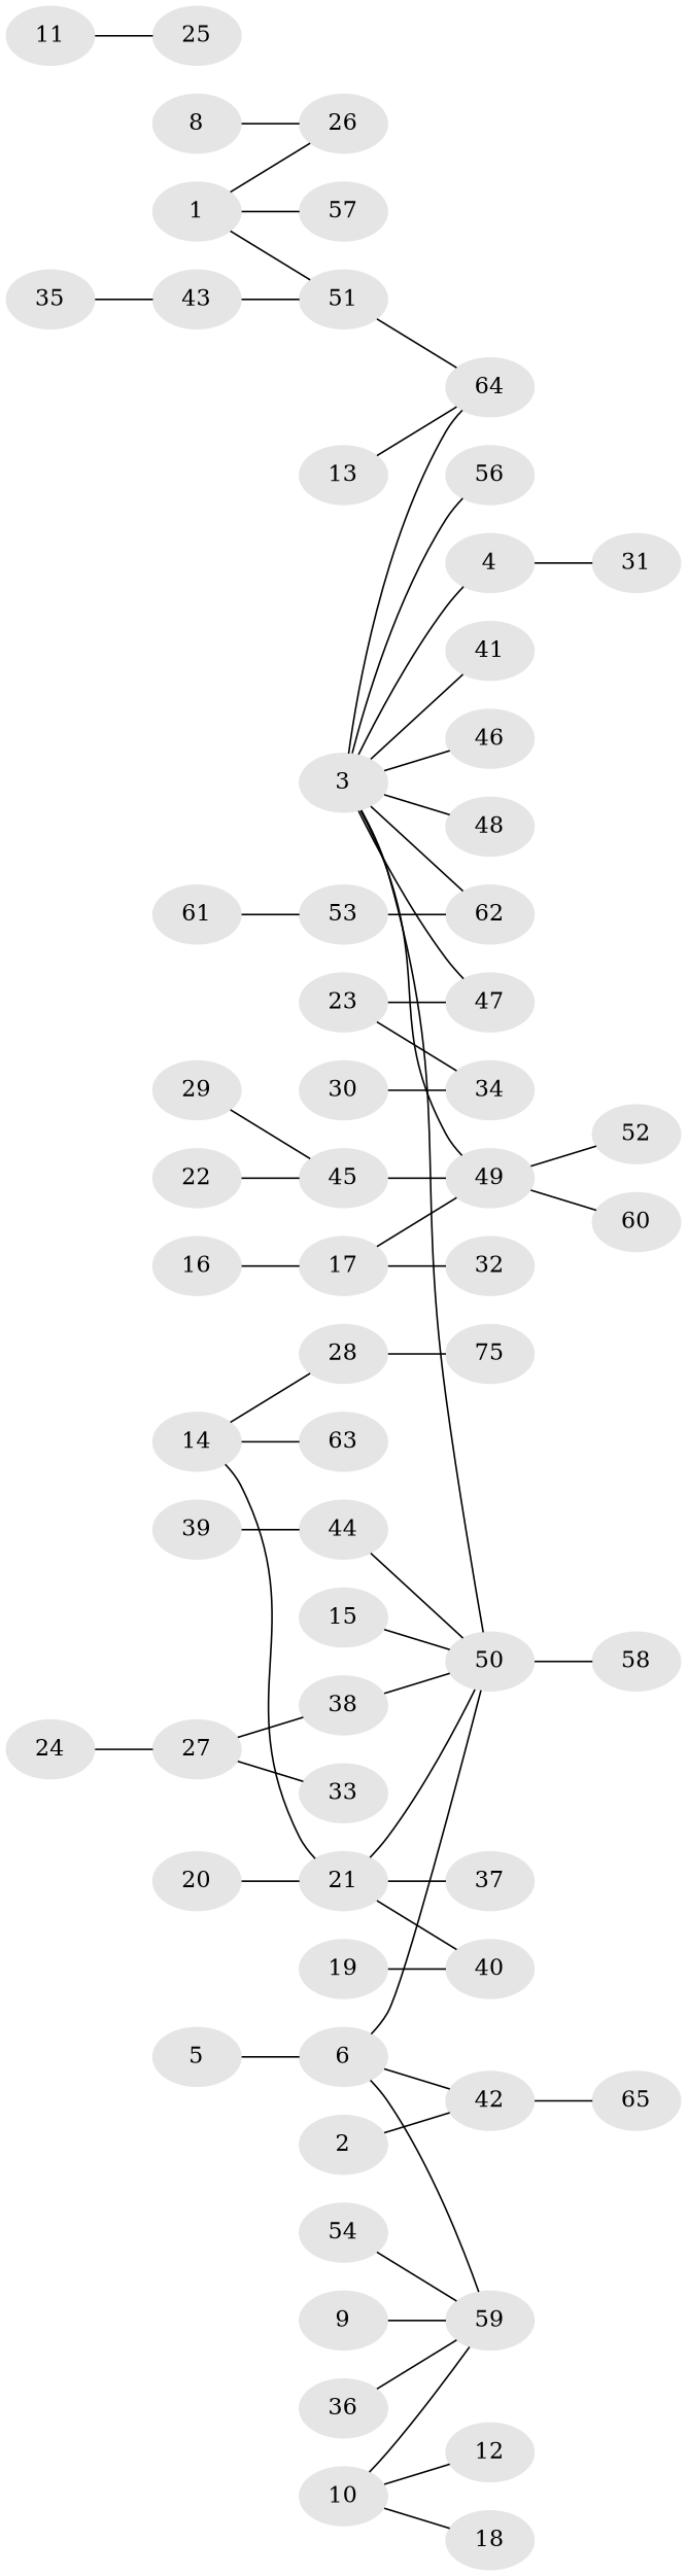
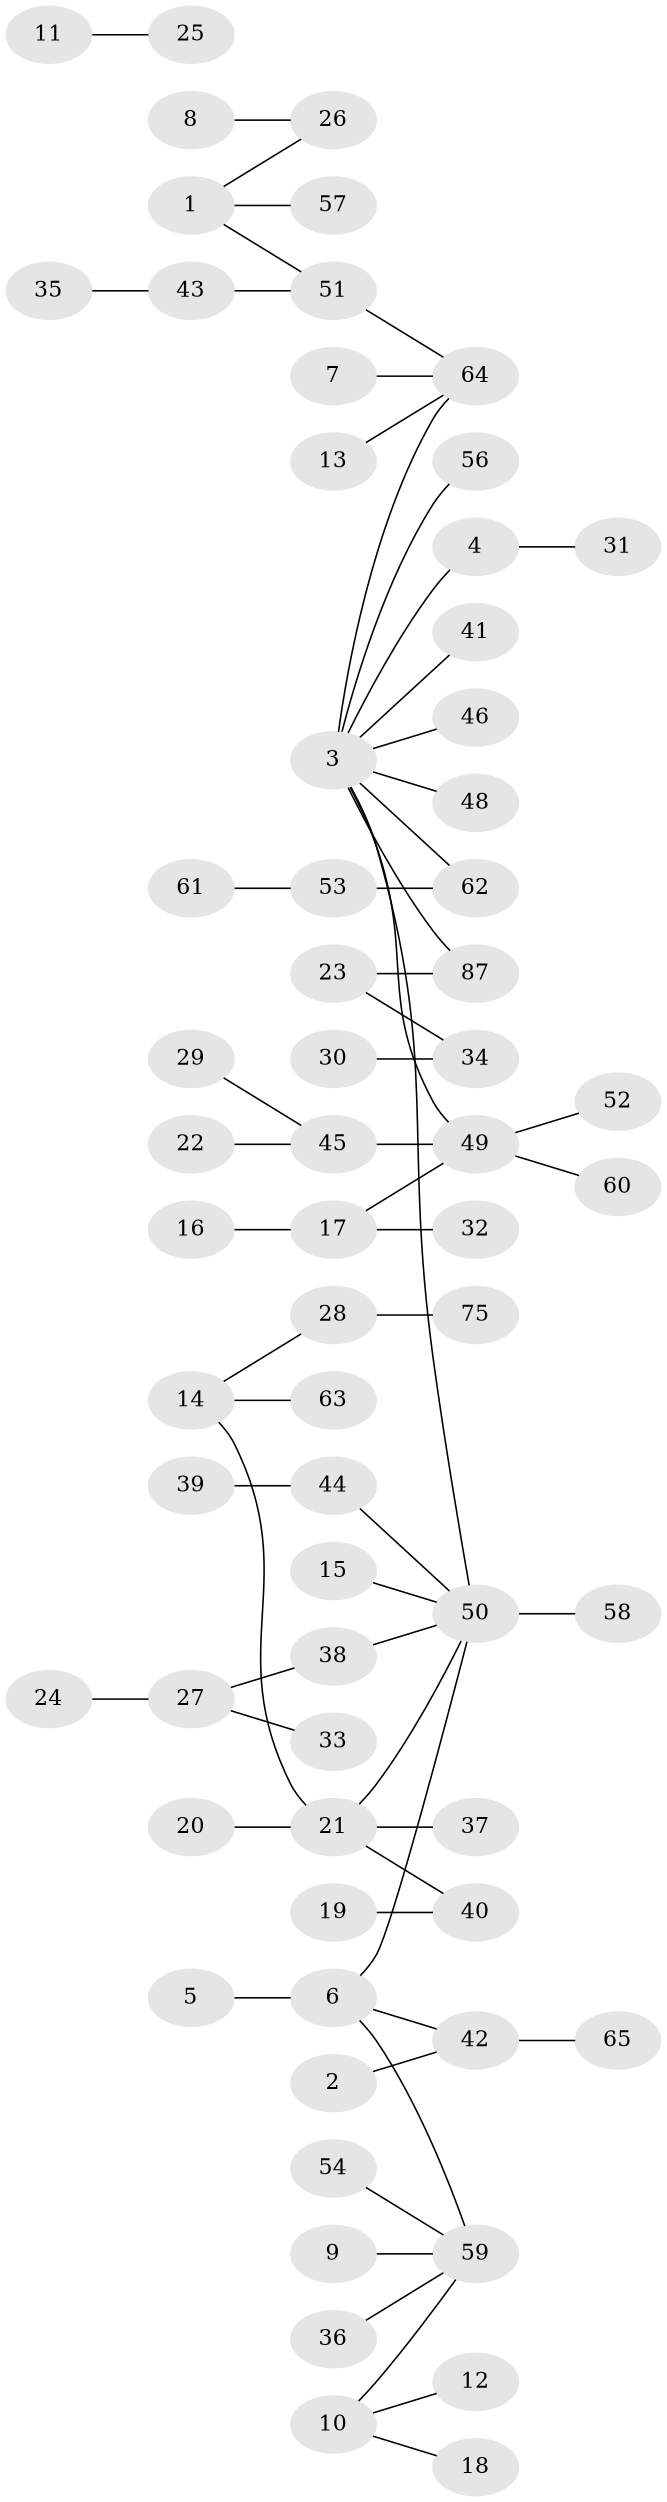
  graph {
    rankdir=LR
    node [color=gray90 style=filled]
    edge [weight=1.0]
    1
    26
    51
    57
    64
    2
    42
    65
    3
    4
    41
    46
-   47
+   47 [label=87]
    48
    49
    50
    56
    62
    31
    52
    60
    58
    5
    6
    59
+   7
    8
    9
    10
    12
    18
    11
    25
    13
    14
    21
    28
    63
    40
    37
    n41 [label=75]
    15
    16
    17
    32
    19
    20
    22
    45
    23
    34
    24
    27
    33
    38
    29
    30
    35
    43
    36
    39
    44
    53
    54
    61
    1 -- 26
    1 -- 51
    1 -- 57
    51 -- 64
    2 -- 42
    42 -- 65
    3 -- 64
    3 -- 4
    3 -- 41
    3 -- 46
    3 -- 47
    3 -- 48
    3 -- 49
    3 -- 50
    3 -- 56
    3 -- 62
    4 -- 31
    49 -- 52
    49 -- 60
    50 -- 58
    5 -- 6
    6 -- 42
    6 -- 50
    6 -- 59
+   7 -- 64
    8 -- 26
    9 -- 59
    10 -- 59
    10 -- 12
    10 -- 18
    11 -- 25
    13 -- 64
    14 -- 21
    14 -- 28
    14 -- 63
    21 -- 50
    21 -- 40
    21 -- 37
    28 -- n41
    15 -- 50
    16 -- 17
    17 -- 49
    17 -- 32
    19 -- 40
    20 -- 21
    22 -- 45
    45 -- 49
    23 -- 47
    23 -- 34
    24 -- 27
    27 -- 33
    27 -- 38
    38 -- 50
    29 -- 45
    30 -- 34
    35 -- 43
    43 -- 51
    36 -- 59
    39 -- 44
    44 -- 50
    53 -- 62
    54 -- 59
    61 -- 53
  }
